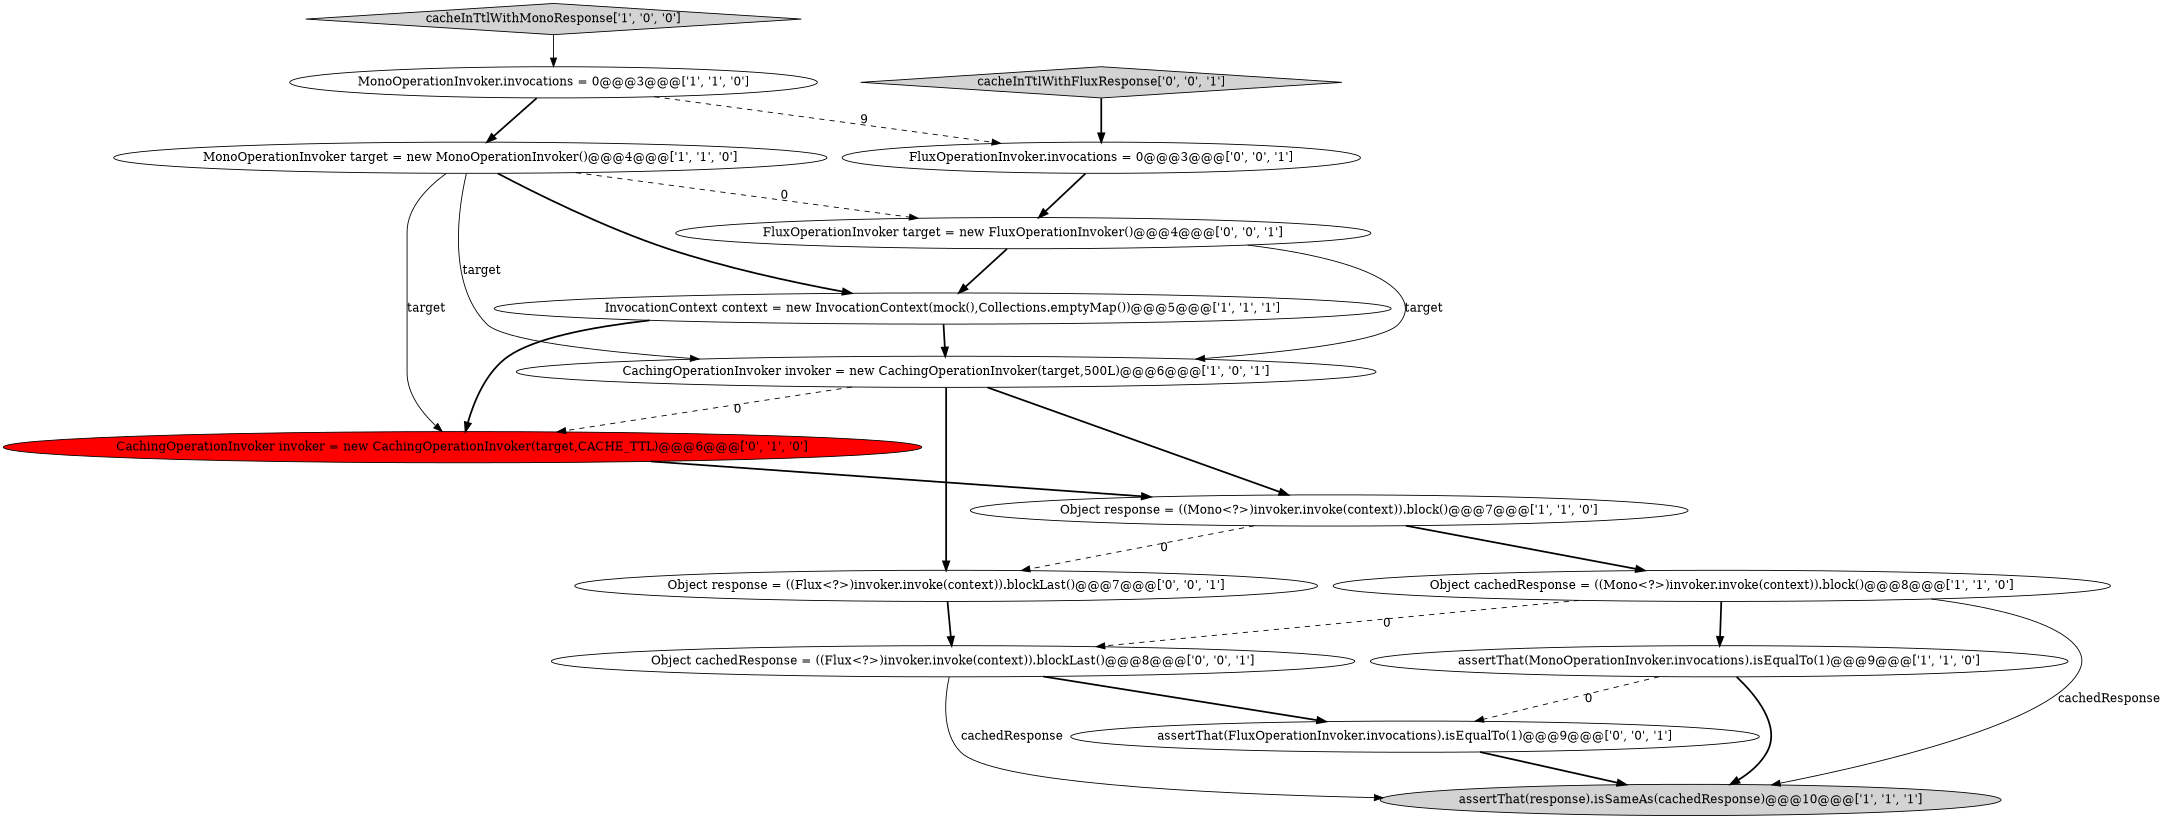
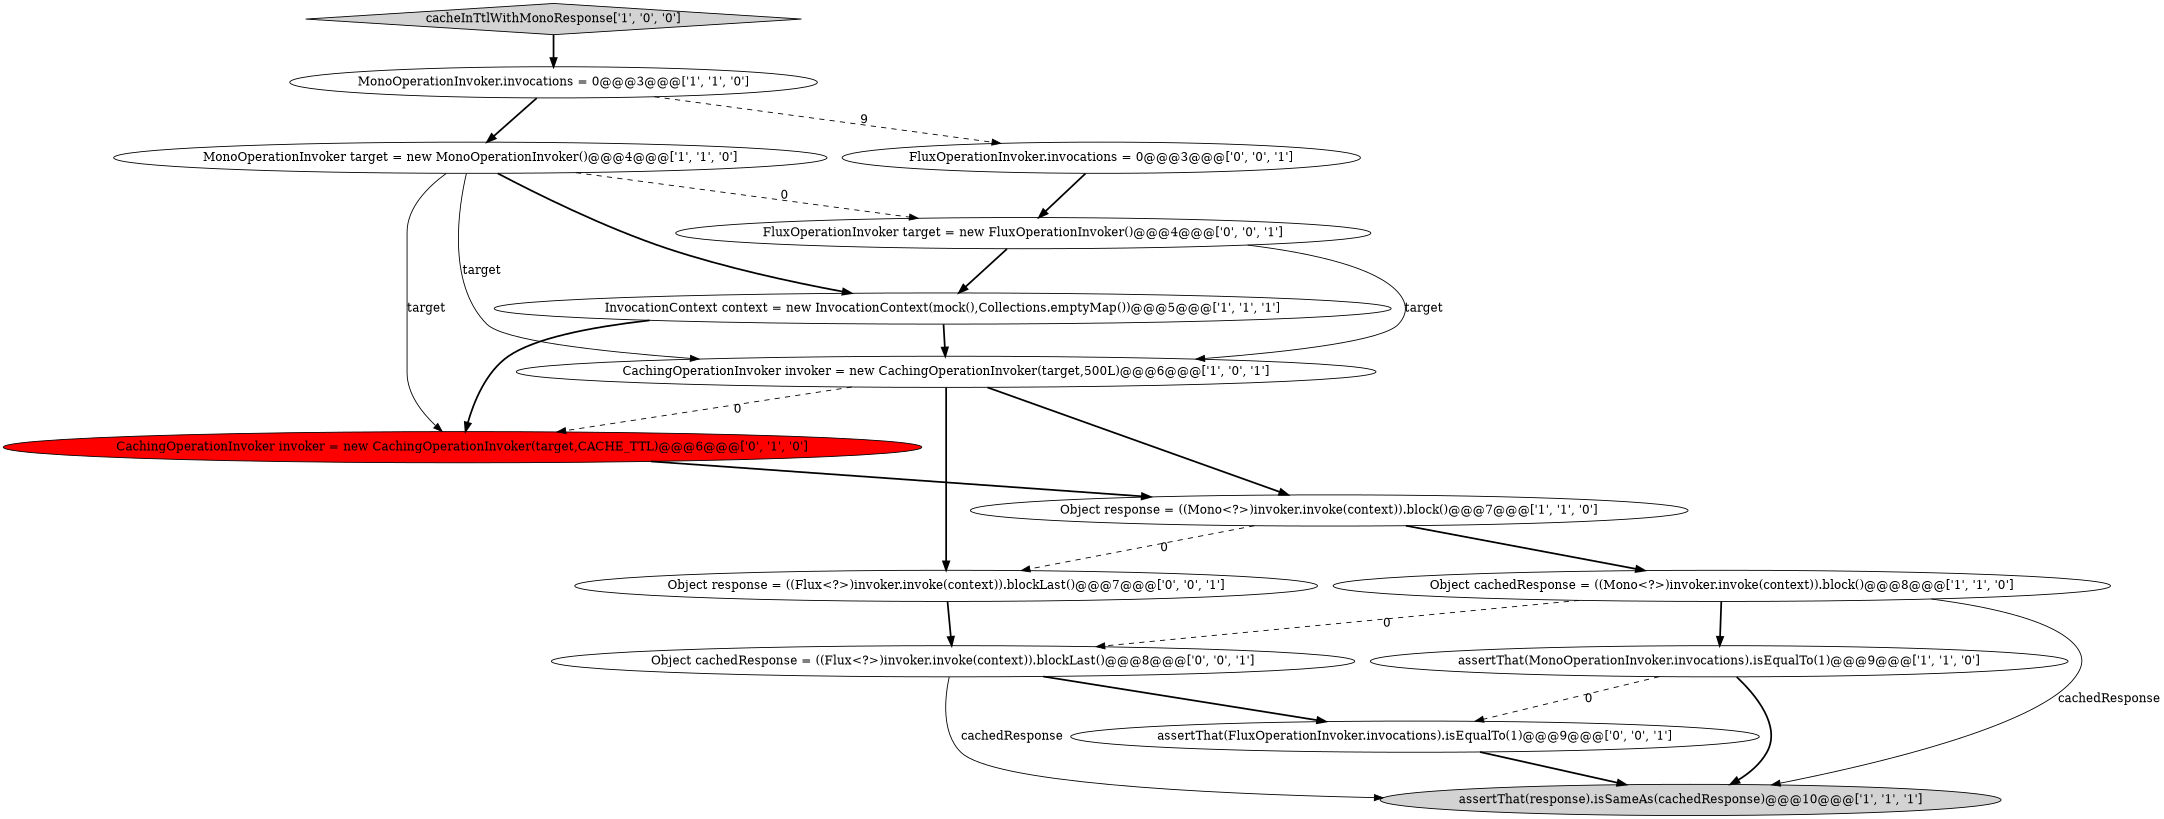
  digraph {
    node [fillcolor=white shape=ellipse style=filled]
    edge [style=bold]
    n1 [label="Object response = ((Flux<?>)invoker.invoke(context)).blockLast()@@@7@@@['0', '0', '1']"]
    n2 [label="Object cachedResponse = ((Flux<?>)invoker.invoke(context)).blockLast()@@@8@@@['0', '0', '1']"]
    n3 [fillcolor=lightgray label="assertThat(response).isSameAs(cachedResponse)@@@10@@@['1', '1', '1']"]
    n4 [label="assertThat(FluxOperationInvoker.invocations).isEqualTo(1)@@@9@@@['0', '0', '1']"]
    n5 [label="MonoOperationInvoker.invocations = 0@@@3@@@['1', '1', '0']"]
    n6 [label="MonoOperationInvoker target = new MonoOperationInvoker()@@@4@@@['1', '1', '0']"]
    n7 [label="FluxOperationInvoker.invocations = 0@@@3@@@['0', '0', '1']"]
    n8 [label="FluxOperationInvoker target = new FluxOperationInvoker()@@@4@@@['0', '0', '1']"]
    n9 [fillcolor=red label="CachingOperationInvoker invoker = new CachingOperationInvoker(target,CACHE_TTL)@@@6@@@['0', '1', '0']"]
    n10 [label="InvocationContext context = new InvocationContext(mock(),Collections.emptyMap())@@@5@@@['1', '1', '1']"]
    n11 [label="CachingOperationInvoker invoker = new CachingOperationInvoker(target,500L)@@@6@@@['1', '0', '1']"]
    n12 [label="Object response = ((Mono<?>)invoker.invoke(context)).block()@@@7@@@['1', '1', '0']"]
    n13 [label="assertThat(MonoOperationInvoker.invocations).isEqualTo(1)@@@9@@@['1', '1', '0']"]
-   n14 [fillcolor=lightgray label="cacheInTtlWithFluxResponse['0', '0', '1']" shape=diamond]
    n15 [label="Object cachedResponse = ((Mono<?>)invoker.invoke(context)).block()@@@8@@@['1', '1', '0']"]
    n16 [fillcolor=lightgray label="cacheInTtlWithMonoResponse['1', '0', '0']" shape=diamond]
    n1 -> n2
    n2 -> n3 [label=cachedResponse style=solid]
    n2 -> n4
    n4 -> n3
    n5 -> n6
    n5 -> n7 [label=9 style=dashed]
    n6 -> n8 [label=0 style=dashed]
    n6 -> n9 [label=target style=solid]
    n6 -> n10
    n6 -> n11 [label=target style=solid]
    n7 -> n8
    n8 -> n10
    n8 -> n11 [label=target style=solid]
    n9 -> n12
    n10 -> n9
    n10 -> n11
    n11 -> n1
    n11 -> n9 [label=0 style=dashed]
    n11 -> n12
    n12 -> n1 [label=0 style=dashed]
    n12 -> n15
    n13 -> n3
    n13 -> n4 [label=0 style=dashed]
-   n14 -> n7
    n15 -> n2 [label=0 style=dashed]
    n15 -> n3 [label=cachedResponse style=solid]
    n15 -> n13
-   n16 -> n5 [style=solid]
+   n16 -> n5
  }
